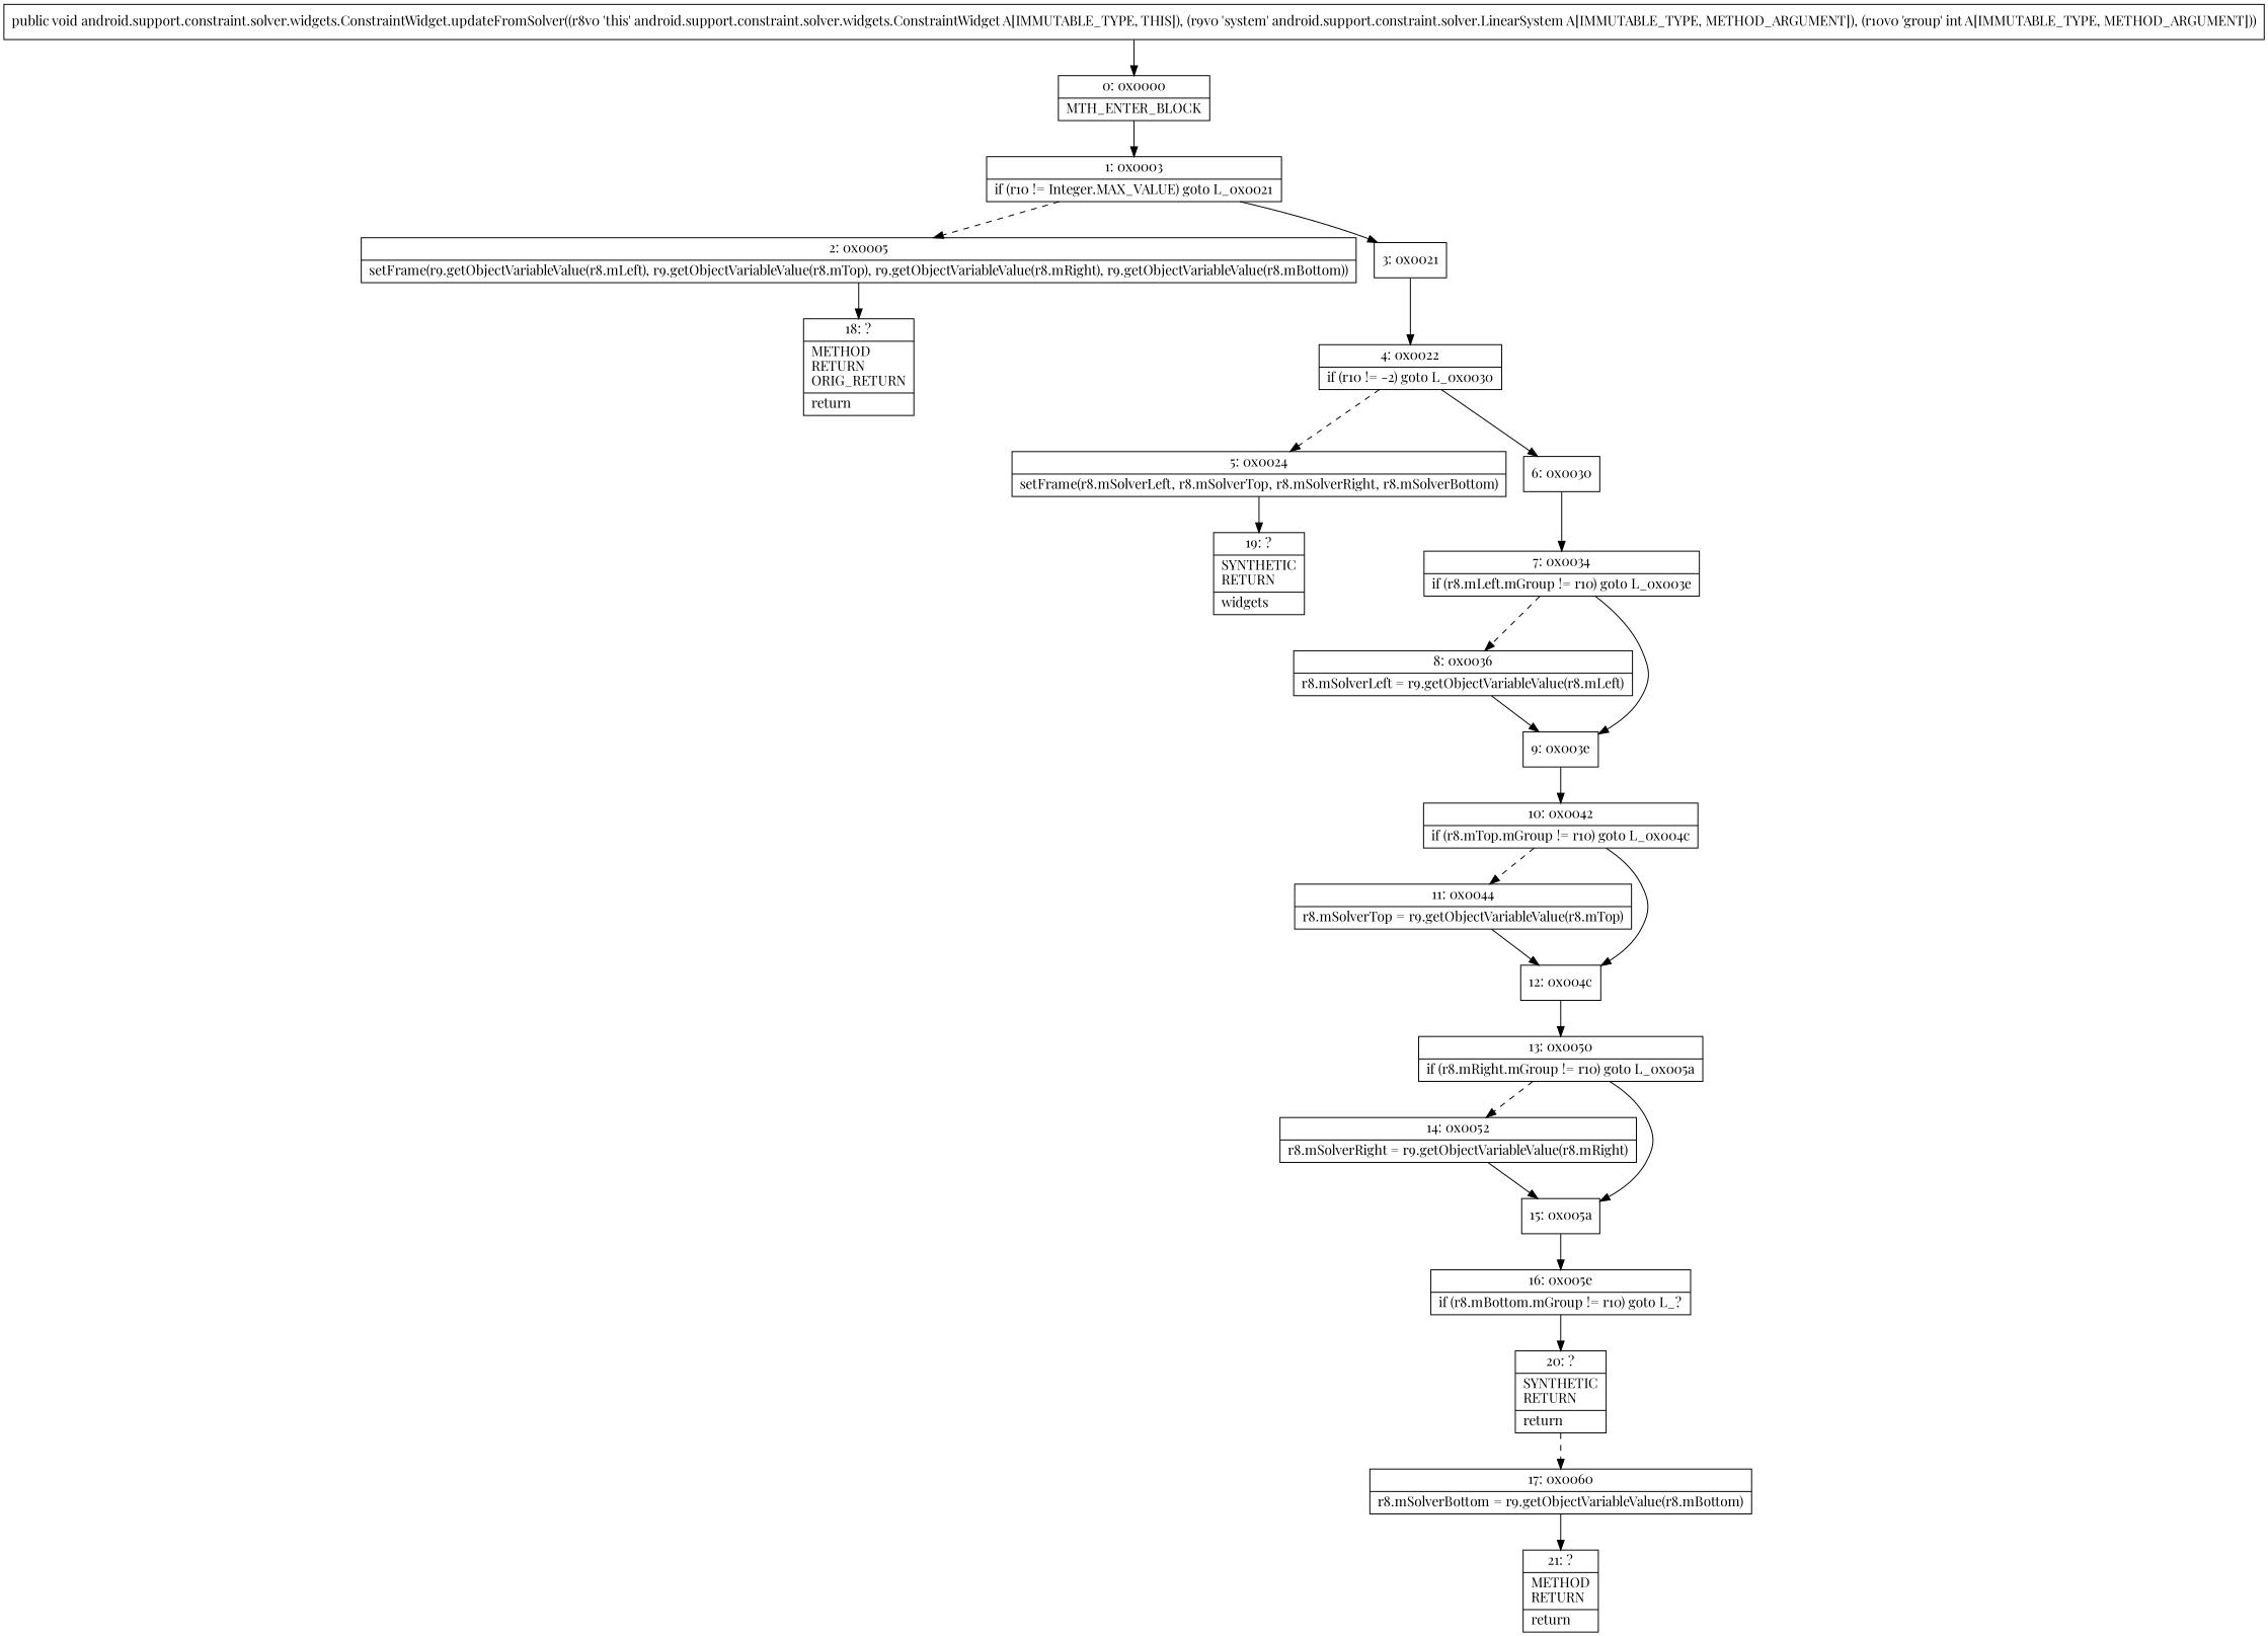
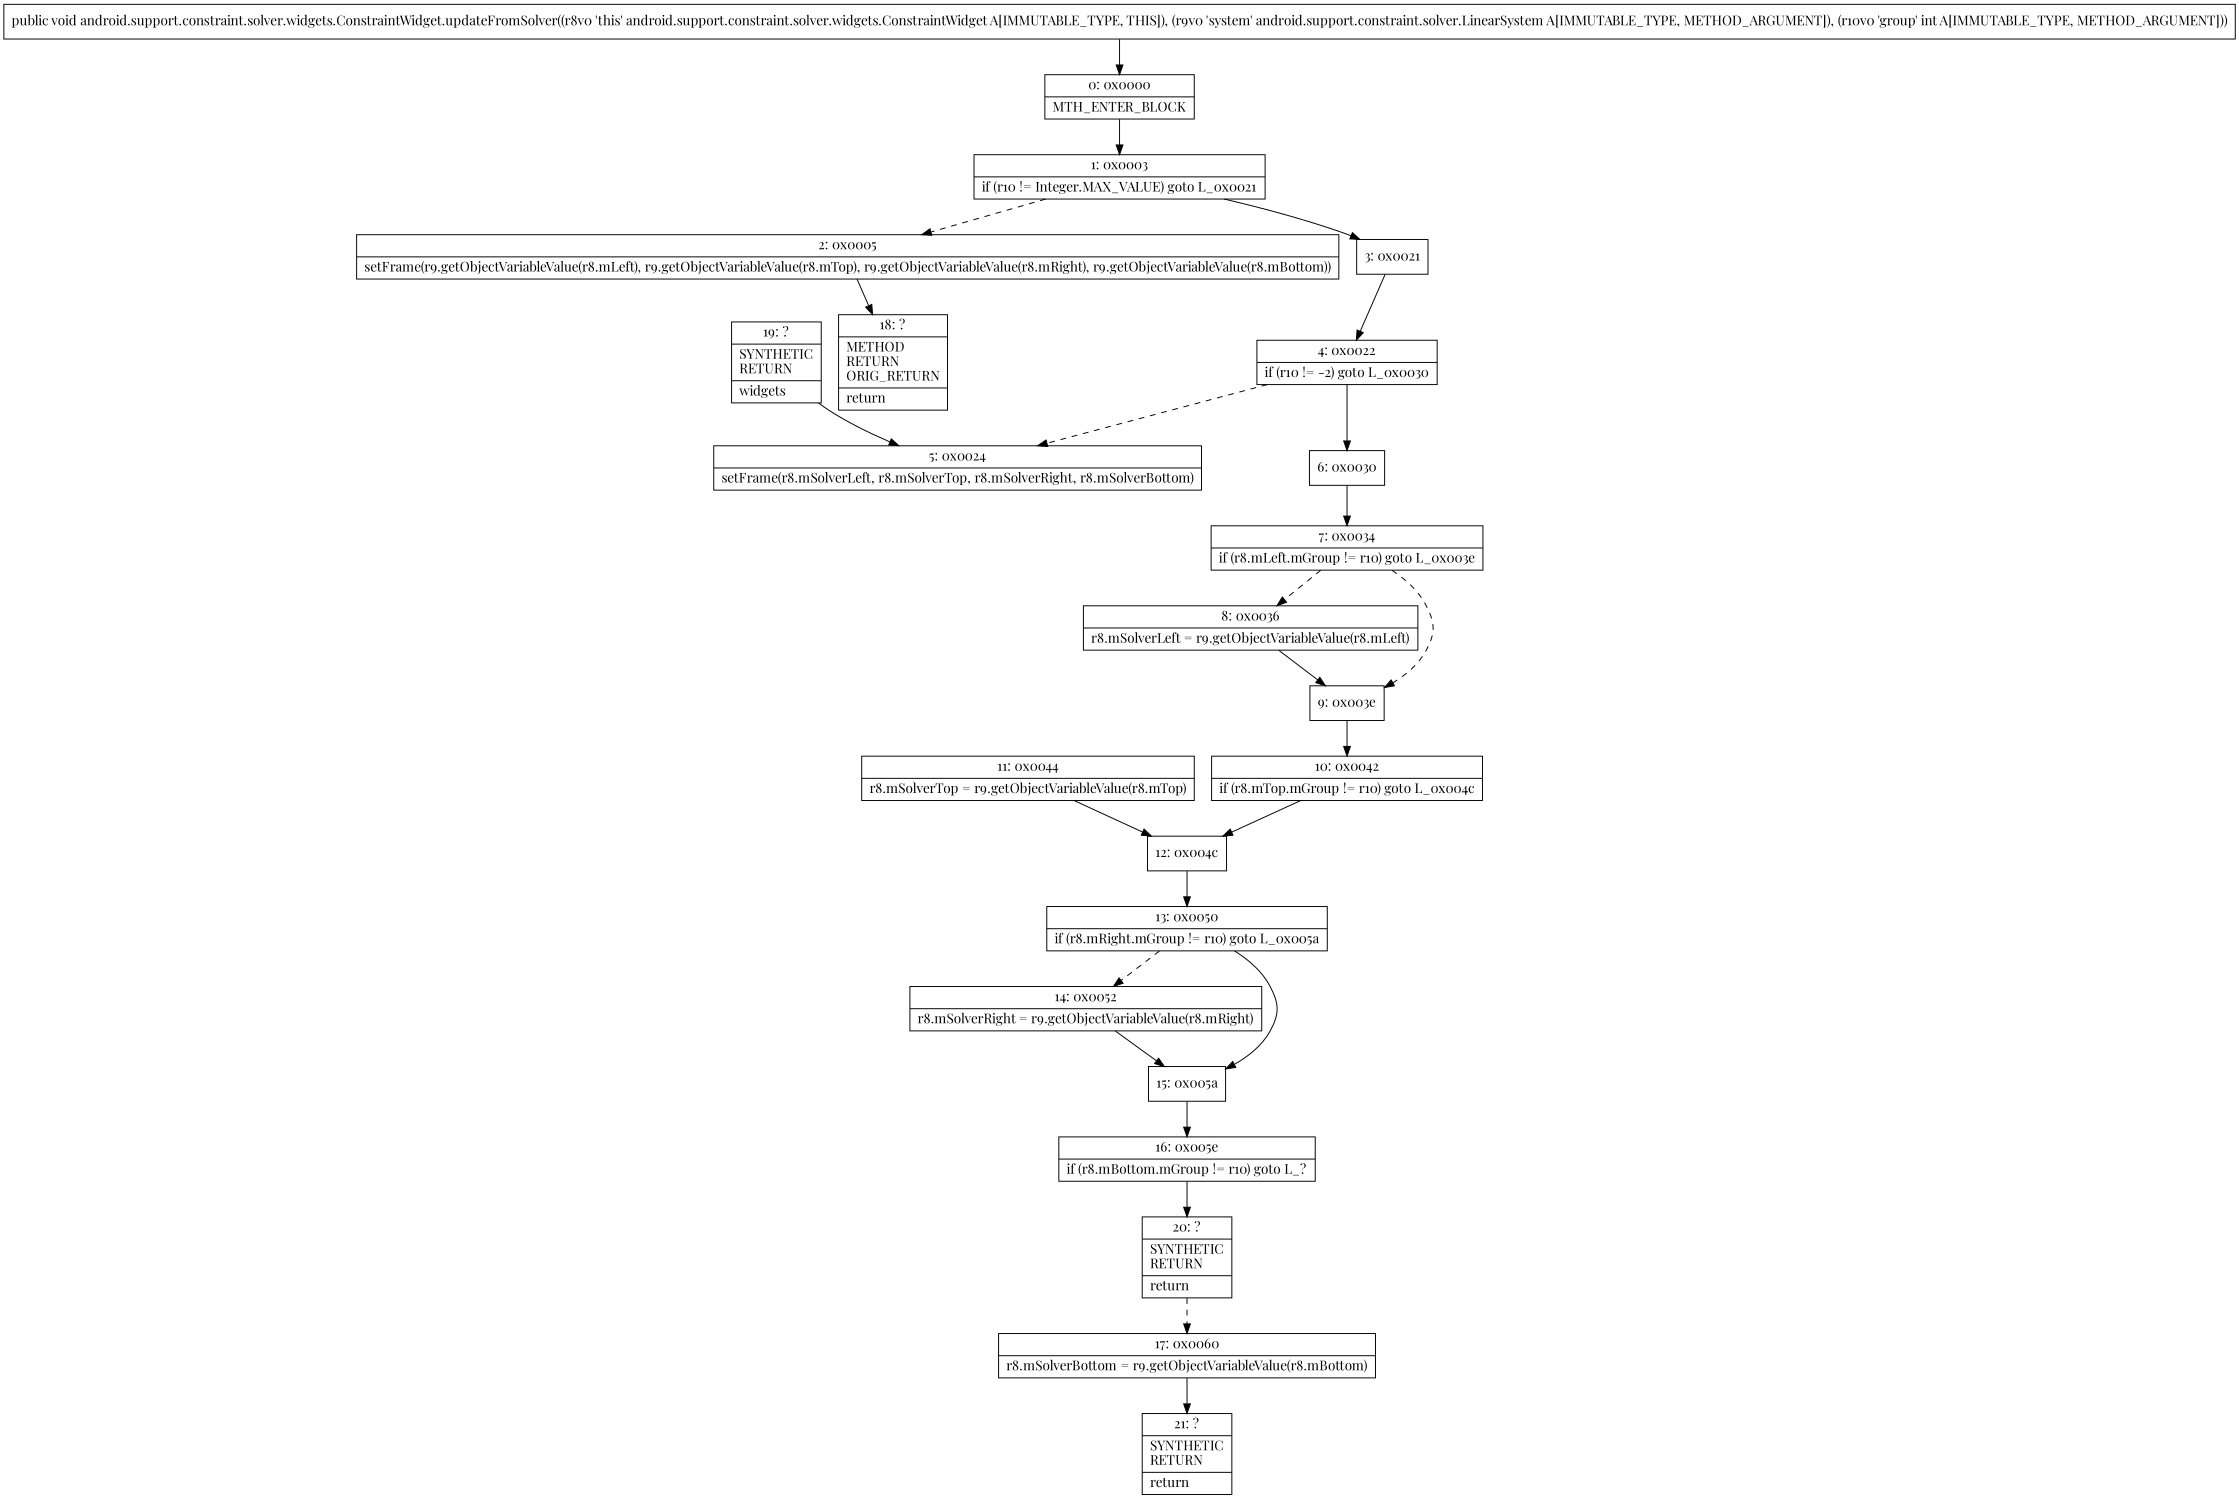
  digraph {
    fontname="Playfair Display"
    node [fontname="Playfair Display" shape=record]
    edge [fontname="Playfair Display"]
    n1 [label="{0\:\ 0x0000|MTH_ENTER_BLOCK\l}"]
    n2 [label="{1\:\ 0x0003|if (r10 != Integer.MAX_VALUE) goto L_0x0021\l}"]
    n3 [label="{2\:\ 0x0005|setFrame(r9.getObjectVariableValue(r8.mLeft), r9.getObjectVariableValue(r8.mTop), r9.getObjectVariableValue(r8.mRight), r9.getObjectVariableValue(r8.mBottom))\l}"]
    n4 [label="{3\:\ 0x0021}"]
    n5 [label="{18\:\ ?|METHOD\lRETURN\lORIG_RETURN\l|return\l}"]
    n6 [label="{4\:\ 0x0022|if (r10 != \-2) goto L_0x0030\l}"]
    n7 [label="{5\:\ 0x0024|setFrame(r8.mSolverLeft, r8.mSolverTop, r8.mSolverRight, r8.mSolverBottom)\l}"]
    n8 [label="{6\:\ 0x0030}"]
    n9 [label="{19\:\ ?|SYNTHETIC\lRETURN\l|widgets\l}"]
    n10 [label="{7\:\ 0x0034|if (r8.mLeft.mGroup != r10) goto L_0x003e\l}"]
    n11 [label="{8\:\ 0x0036|r8.mSolverLeft = r9.getObjectVariableValue(r8.mLeft)\l}"]
    n12 [label="{9\:\ 0x003e}"]
    n13 [label="{10\:\ 0x0042|if (r8.mTop.mGroup != r10) goto L_0x004c\l}"]
    n14 [label="{11\:\ 0x0044|r8.mSolverTop = r9.getObjectVariableValue(r8.mTop)\l}"]
    n15 [label="{12\:\ 0x004c}"]
    n16 [label="{13\:\ 0x0050|if (r8.mRight.mGroup != r10) goto L_0x005a\l}"]
    n17 [label="{14\:\ 0x0052|r8.mSolverRight = r9.getObjectVariableValue(r8.mRight)\l}"]
    n18 [label="{15\:\ 0x005a}"]
    n19 [label="{16\:\ 0x005e|if (r8.mBottom.mGroup != r10) goto L_?\l}"]
    n20 [label="{20\:\ ?|SYNTHETIC\lRETURN\l|return\l}"]
    n21 [label="{17\:\ 0x0060|r8.mSolverBottom = r9.getObjectVariableValue(r8.mBottom)\l}"]
-   n22 [label="{21\:\ ?|METHOD\lRETURN\l|return\l}"]
+   n22 [label="{21\:\ ?|SYNTHETIC\lRETURN\l|return\l}"]
    n23 [label="{public void android.support.constraint.solver.widgets.ConstraintWidget.updateFromSolver((r8v0 'this' android.support.constraint.solver.widgets.ConstraintWidget A[IMMUTABLE_TYPE, THIS]), (r9v0 'system' android.support.constraint.solver.LinearSystem A[IMMUTABLE_TYPE, METHOD_ARGUMENT]), (r10v0 'group' int A[IMMUTABLE_TYPE, METHOD_ARGUMENT])) }"]
    n1 -> n2
    n2 -> n3 [style=dashed]
    n2 -> n4
    n3 -> n5
    n4 -> n6
    n6 -> n7 [style=dashed]
    n6 -> n8
-   n7 -> n9
+   n9 -> n7
    n8 -> n10
    n10 -> n11 [style=dashed]
-   n10 -> n12
+   n10 -> n12 [style=dashed]
    n11 -> n12
    n12 -> n13
-   n13 -> n14 [style=dashed]
    n13 -> n15
    n14 -> n15
    n15 -> n16
    n16 -> n17 [style=dashed]
    n16 -> n18
    n17 -> n18
    n18 -> n19
    n19 -> n20
    n20 -> n21 [style=dashed]
    n21 -> n22
    n23 -> n1
  }
